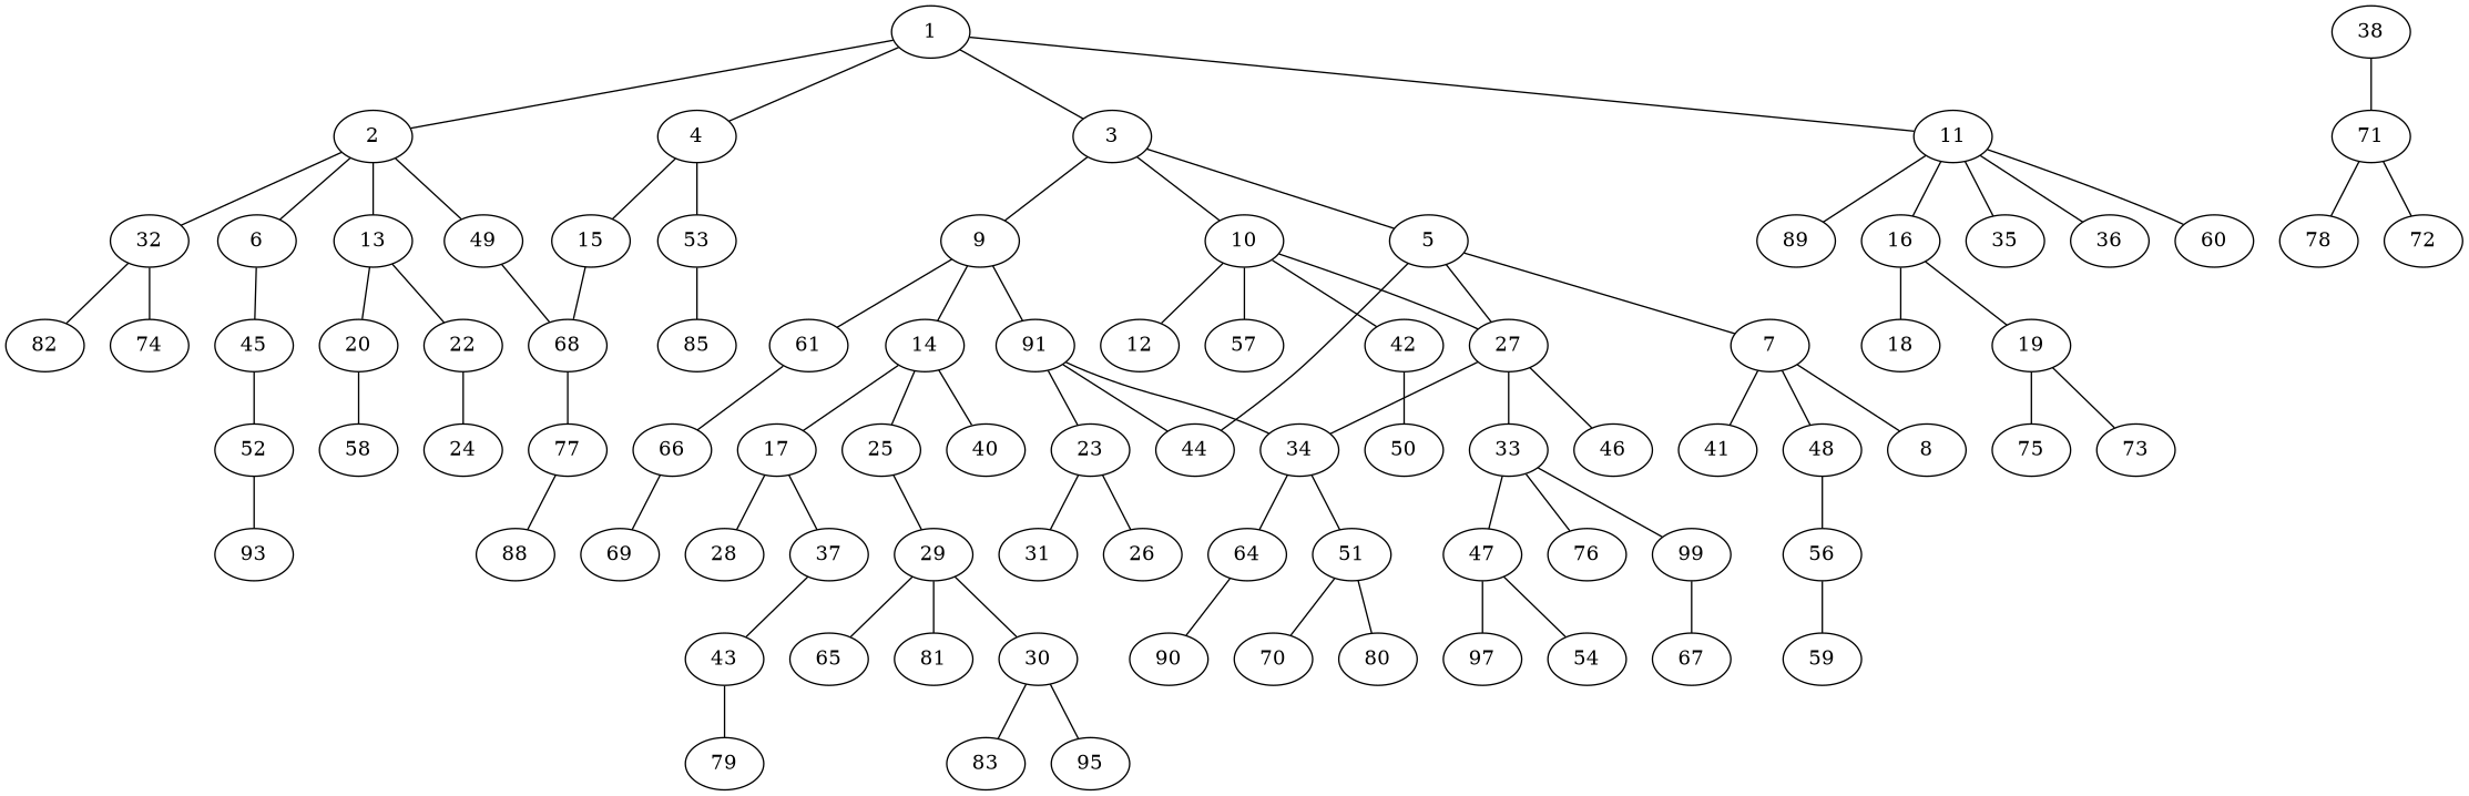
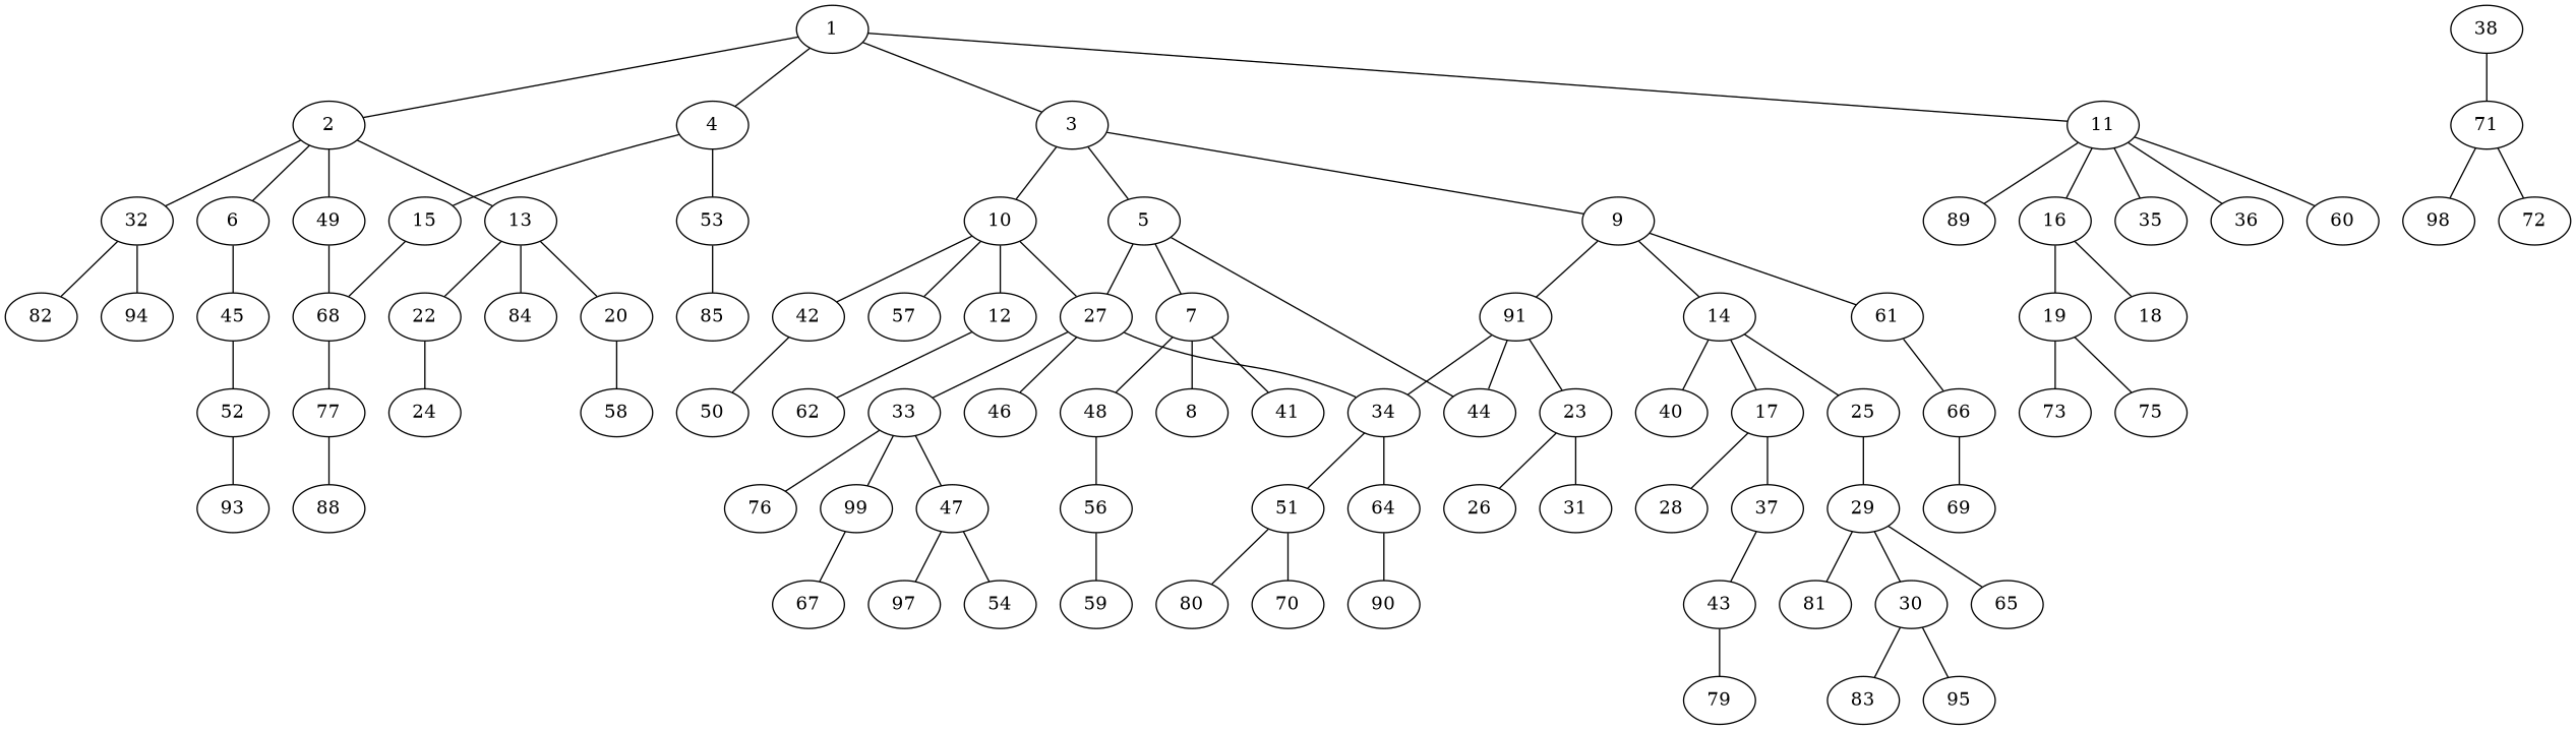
  graph {
    1
    2
    3
    4
    11
    6
    13
    32
    49
    5
    9
    10
    15
    53
    16
    35
    36
    60
    89
    45
    20
    22
-   74
+   84
+   74 [label=94]
    82
    68
    7
    27
    44
    14
    n31 [label=91]
    61
    12
    42
    57
    85
    18
    19
    52
    58
    24
    77
    8
    41
    48
    34
    33
    46
    17
    25
    40
    23
    66
+   62
    50
    56
    51
    64
    n59 [label=99]
    47
    76
    n62 [label=93]
    59
    28
    37
    29
    26
    31
    69
    73
    75
    43
    30
    65
    81
    88
    79
    38
    71
    70
    80
    90
-   78
+   78 [label=98]
    72
    n85 [label=95]
    83
    67
    54
    n89 [label=97]
    1 -- 2
    1 -- 3
    1 -- 4
    1 -- 11
    2 -- 6
    2 -- 13
    2 -- 32
    2 -- 49
    3 -- 5
    3 -- 9
    3 -- 10
    4 -- 15
    4 -- 53
    11 -- 16
    11 -- 35
    11 -- 36
    11 -- 60
    11 -- 89
    6 -- 45
    13 -- 20
    13 -- 22
+   13 -- 84
    32 -- 74
    32 -- 82
    49 -- 68
    5 -- 7
    5 -- 27
    5 -- 44
    9 -- 14
    9 -- n31
    9 -- 61
    10 -- 27
    10 -- 12
    10 -- 42
    10 -- 57
    15 -- 68
    53 -- 85
    16 -- 18
    16 -- 19
    45 -- 52
    20 -- 58
    22 -- 24
    68 -- 77
    7 -- 8
    7 -- 41
    7 -- 48
    27 -- 34
    27 -- 33
    27 -- 46
    14 -- 17
    14 -- 25
    14 -- 40
    n31 -- 44
    n31 -- 34
    n31 -- 23
    61 -- 66
+   12 -- 62
    42 -- 50
    19 -- 73
    19 -- 75
    52 -- n62
    77 -- 88
    48 -- 56
    34 -- 51
    34 -- 64
    33 -- n59
    33 -- 47
    33 -- 76
    17 -- 28
    17 -- 37
    25 -- 29
    23 -- 26
    23 -- 31
    66 -- 69
    56 -- 59
    51 -- 70
    51 -- 80
    64 -- 90
    n59 -- 67
    47 -- 54
    47 -- n89
    37 -- 43
    29 -- 30
    29 -- 65
    29 -- 81
    43 -- 79
    30 -- n85
    30 -- 83
    38 -- 71
    71 -- 78
    71 -- 72
  }
